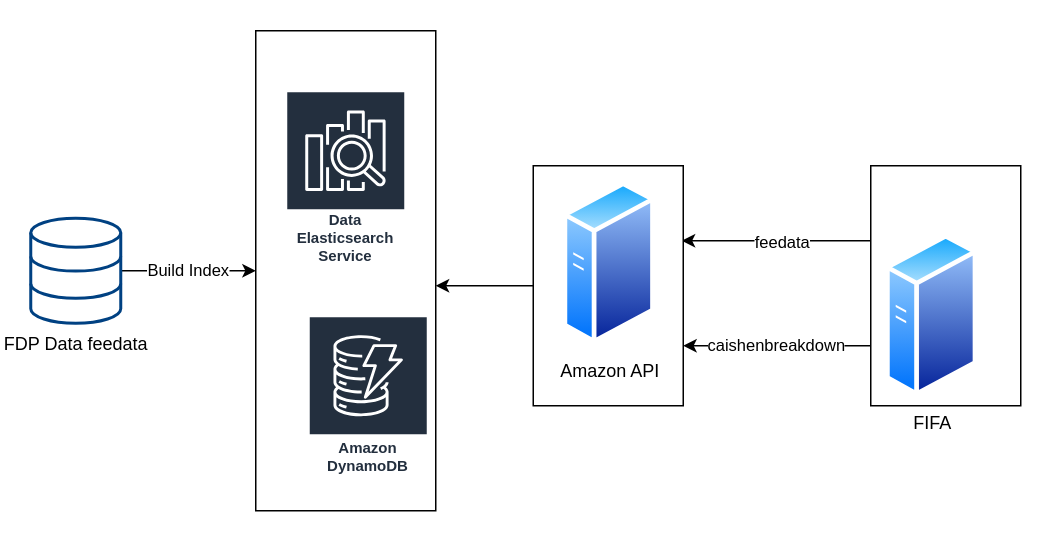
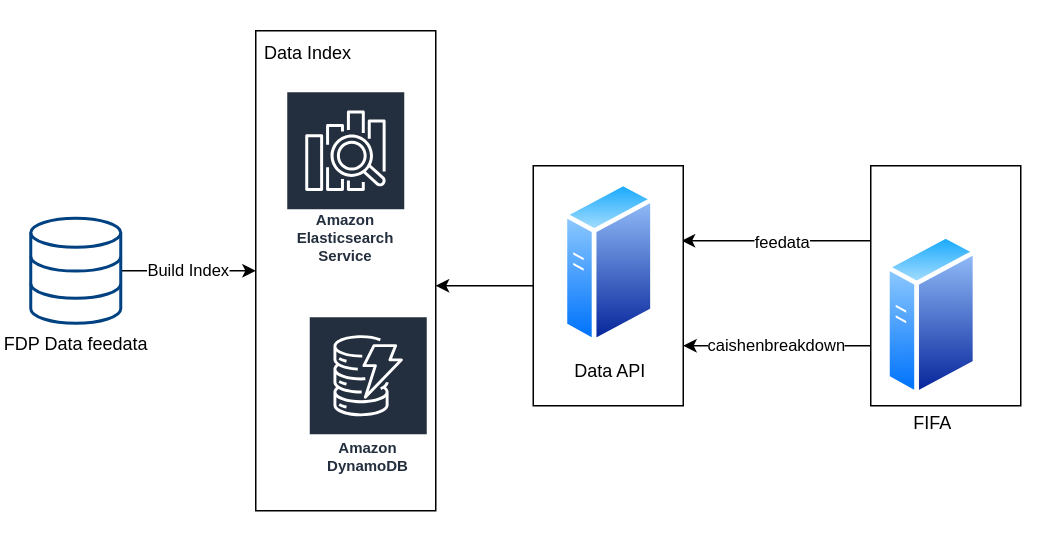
  <mxCell id="0" />
  <mxCell id="1" parent="0" />
  <mxCell id="2" style="edgeStyle=orthogonalEdgeStyle;rounded=0;orthogonalLoop=1;jettySize=auto;html=1;exitX=0;exitY=0.5;exitDx=0;exitDy=0;" parent="1" source="12" edge="1"><mxGeometry relative="1" as="geometry"><mxPoint x="290" y="190" as="targetPoint" /></mxGeometry></mxCell>
  <mxCell id="3" value="" style="rounded=0;whiteSpace=wrap;html=1;" parent="1" vertex="1"><mxGeometry x="170" y="20" width="120" height="320" as="geometry" /></mxCell>
- <mxCell id="4" value="Data Elasticsearch Service" style="sketch=0;outlineConnect=0;fontColor=#232F3E;gradientColor=none;strokeColor=#ffffff;fillColor=#232F3E;dashed=0;verticalLabelPosition=middle;verticalAlign=bottom;align=center;html=1;whiteSpace=wrap;fontSize=10;fontStyle=1;spacing=3;shape=mxgraph.aws4.productIcon;prIcon=mxgraph.aws4.elasticsearch_service;" parent="1" vertex="1"><mxGeometry x="190" y="60" width="80" height="120" as="geometry" /></mxCell>
+ <mxCell id="4" value="Amazon Elasticsearch Service" style="sketch=0;outlineConnect=0;fontColor=#232F3E;gradientColor=none;strokeColor=#ffffff;fillColor=#232F3E;dashed=0;verticalLabelPosition=middle;verticalAlign=bottom;align=center;html=1;whiteSpace=wrap;fontSize=10;fontStyle=1;spacing=3;shape=mxgraph.aws4.productIcon;prIcon=mxgraph.aws4.elasticsearch_service;" parent="1" vertex="1"><mxGeometry x="190" y="60" width="80" height="120" as="geometry" /></mxCell>
  <mxCell id="5" value="Amazon DynamoDB" style="sketch=0;outlineConnect=0;fontColor=#232F3E;gradientColor=none;strokeColor=#ffffff;fillColor=#232F3E;dashed=0;verticalLabelPosition=middle;verticalAlign=bottom;align=center;html=1;whiteSpace=wrap;fontSize=10;fontStyle=1;spacing=3;shape=mxgraph.aws4.productIcon;prIcon=mxgraph.aws4.dynamodb;" parent="1" vertex="1"><mxGeometry x="205" y="210" width="80" height="110" as="geometry" /></mxCell>
+ <mxCell id="6" value="Data Index" style="text;html=1;strokeColor=none;fillColor=none;align=center;verticalAlign=middle;whiteSpace=wrap;rounded=0;" parent="1" vertex="1"><mxGeometry x="170" y="20" width="70" height="30" as="geometry" /></mxCell>
  <mxCell id="7" value="Build Index" style="edgeStyle=orthogonalEdgeStyle;rounded=0;orthogonalLoop=1;jettySize=auto;html=1;entryX=0;entryY=0.5;entryDx=0;entryDy=0;" parent="1" source="8" target="3" edge="1"><mxGeometry relative="1" as="geometry" /></mxCell>
  <mxCell id="8" value="FDP Data feedata" style="html=1;verticalLabelPosition=bottom;align=center;labelBackgroundColor=#ffffff;verticalAlign=top;strokeWidth=2;strokeColor=#004182;shadow=0;dashed=0;shape=mxgraph.ios7.icons.data;" parent="1" vertex="1"><mxGeometry x="20" y="145" width="60" height="70" as="geometry" /></mxCell>
  <mxCell id="9" style="edgeStyle=orthogonalEdgeStyle;rounded=0;orthogonalLoop=1;jettySize=auto;html=1;" parent="1" source="15" edge="1"><mxGeometry relative="1" as="geometry"><mxPoint x="599" y="190" as="sourcePoint" /><mxPoint x="454" y="160" as="targetPoint" /><Array as="points"><mxPoint x="580" y="160" /><mxPoint x="580" y="160" /></Array></mxGeometry></mxCell>
  <mxCell id="10" value="feedata" style="edgeLabel;html=1;align=center;verticalAlign=middle;resizable=0;points=[];" parent="9" vertex="1" connectable="0"><mxGeometry x="-0.224" y="-1" relative="1" as="geometry"><mxPoint x="-11" y="1" as="offset" /></mxGeometry></mxCell>
  <mxCell id="11" value="" style="group" parent="1" vertex="1" connectable="0"><mxGeometry x="355" y="110" width="100" height="160" as="geometry" /></mxCell>
  <mxCell id="12" value="" style="rounded=0;whiteSpace=wrap;html=1;strokeColor=#000000;" parent="11" vertex="1"><mxGeometry width="100" height="160" as="geometry" /></mxCell>
- <mxCell id="13" value="Amazon API" style="aspect=fixed;perimeter=ellipsePerimeter;html=1;align=center;shadow=0;dashed=0;spacingTop=3;image;image=img/lib/active_directory/generic_server.svg;" parent="11" vertex="1"><mxGeometry x="20" y="10" width="61.6" height="110" as="geometry" /></mxCell>
+ <mxCell id="13" value="Data API" style="aspect=fixed;perimeter=ellipsePerimeter;html=1;align=center;shadow=0;dashed=0;spacingTop=3;image;image=img/lib/active_directory/generic_server.svg;" parent="11" vertex="1"><mxGeometry x="20" y="10" width="61.6" height="110" as="geometry" /></mxCell>
  <mxCell id="14" value="" style="group" parent="1" vertex="1" connectable="0"><mxGeometry x="580" y="110" width="100" height="160" as="geometry" /></mxCell>
  <mxCell id="15" value="" style="rounded=0;whiteSpace=wrap;html=1;strokeColor=#000000;" parent="14" vertex="1"><mxGeometry width="100" height="160" as="geometry" /></mxCell>
  <mxCell id="16" value="FIFA" style="aspect=fixed;perimeter=ellipsePerimeter;html=1;align=center;shadow=0;dashed=0;spacingTop=3;image;image=img/lib/active_directory/generic_server.svg;" parent="14" vertex="1"><mxGeometry x="10" y="45" width="61.6" height="110" as="geometry" /></mxCell>
  <mxCell id="17" value="caishenbreakdown" style="edgeStyle=orthogonalEdgeStyle;rounded=0;orthogonalLoop=1;jettySize=auto;html=1;exitX=0;exitY=0.75;exitDx=0;exitDy=0;entryX=1;entryY=0.75;entryDx=0;entryDy=0;" parent="1" source="15" target="12" edge="1"><mxGeometry relative="1" as="geometry" /></mxCell>
